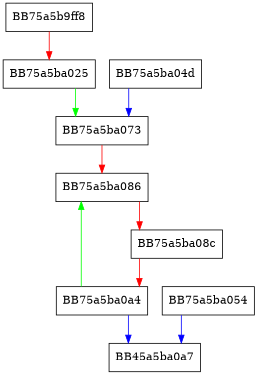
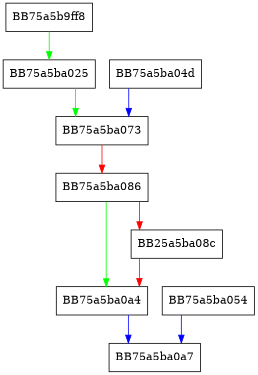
  digraph {
    fontname="DejaVu Serif"
    splines=ortho
    node [fontname="DejaVu Serif" shape=box]
    edge [color=red fontname="DejaVu Serif"]
    BB75a5b9ff8
    BB75a5ba025
    BB75a5ba0a4
-   BB75a5ba0a7 [label=BB45a5ba0a7]
+   BB75a5ba0a7
    BB75a5ba073
    BB75a5ba086
    BB75a5ba04d
-   BB75a5ba08c
+   BB75a5ba08c [label=BB25a5ba08c]
    BB75a5ba054
-   BB75a5b9ff8 -> BB75a5ba025
+   BB75a5b9ff8 -> BB75a5ba025 [color=green]
    BB75a5ba025 -> BB75a5ba073 [color=green]
    BB75a5ba0a4 -> BB75a5ba0a7 [color=blue]
    BB75a5ba073 -> BB75a5ba086
-   BB75a5ba0a4 -> BB75a5ba086 [color=green]
+   BB75a5ba086 -> BB75a5ba0a4 [color=green]
    BB75a5ba086 -> BB75a5ba08c
    BB75a5ba04d -> BB75a5ba073 [color=blue]
    BB75a5ba08c -> BB75a5ba0a4
    BB75a5ba054 -> BB75a5ba0a7 [color=blue]
  }
